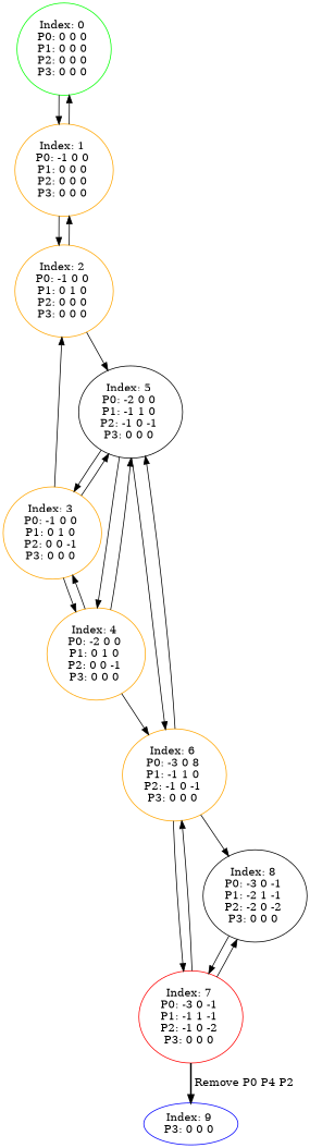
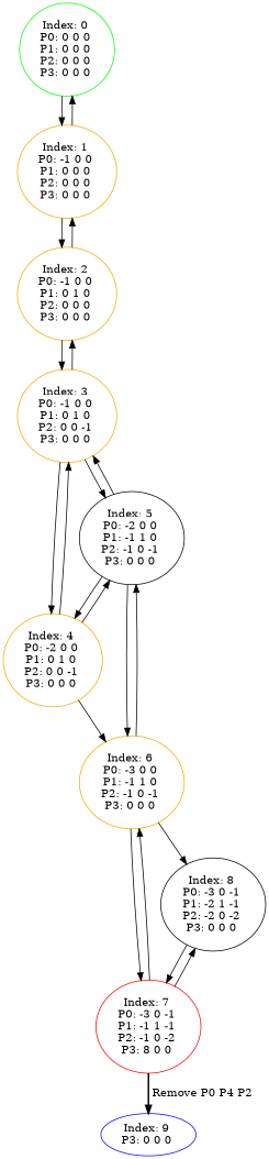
  digraph {
    color=black
    node [color=orange]
    n1 [color=green label="Index: 0 \nP0: 0 0 0 \nP1: 0 0 0 \nP2: 0 0 0 \nP3: 0 0 0 \n"]
    n2 [label="Index: 1 \nP0: -1 0 0 \nP1: 0 0 0 \nP2: 0 0 0 \nP3: 0 0 0 \n"]
    n3 [label="Index: 2 \nP0: -1 0 0 \nP1: 0 1 0 \nP2: 0 0 0 \nP3: 0 0 0 \n"]
    n4 [label="Index: 3 \nP0: -1 0 0 \nP1: 0 1 0 \nP2: 0 0 -1 \nP3: 0 0 0 \n"]
    n5 [label="Index: 4 \nP0: -2 0 0 \nP1: 0 1 0 \nP2: 0 0 -1 \nP3: 0 0 0 \n"]
    n6 [label="Index: 5 \nP0: -2 0 0 \nP1: -1 1 0 \nP2: -1 0 -1 \nP3: 0 0 0 \n" color=""]
-   n7 [label="Index: 6 \nP0: -3 0 8 \nP1: -1 1 0 \nP2: -1 0 -1 \nP3: 0 0 0 \n"]
-   n8 [color=red label="Index: 7 \nP0: -3 0 -1 \nP1: -1 1 -1 \nP2: -1 0 -2 \nP3: 0 0 0 \n"]
+   n7 [label="Index: 6 \nP0: -3 0 0 \nP1: -1 1 0 \nP2: -1 0 -1 \nP3: 0 0 0 \n"]
+   n8 [color=red label="Index: 7 \nP0: -3 0 -1 \nP1: -1 1 -1 \nP2: -1 0 -2 \nP3: 8 0 0 \n"]
    n9 [label="Index: 8 \nP0: -3 0 -1 \nP1: -2 1 -1 \nP2: -2 0 -2 \nP3: 0 0 0 \n" color=""]
    n10 [color=blue label="Index: 9 \nP3: 0 0 0 \n"]
    n1 -> n2
    n2 -> n1
    n2 -> n3
    n3 -> n2
-   n3 -> n6
+   n3 -> n4
    n4 -> n3
    n4 -> n5
    n4 -> n6
    n5 -> n4
    n5 -> n6
    n5 -> n7
    n6 -> n4
    n6 -> n5
    n6 -> n7
    n7 -> n6
    n7 -> n8
    n7 -> n9
    n8 -> n7
    n8 -> n9
    n8 -> n10 [label=" Remove P0 P4 P2 " style=bold]
    n9 -> n8
  }
